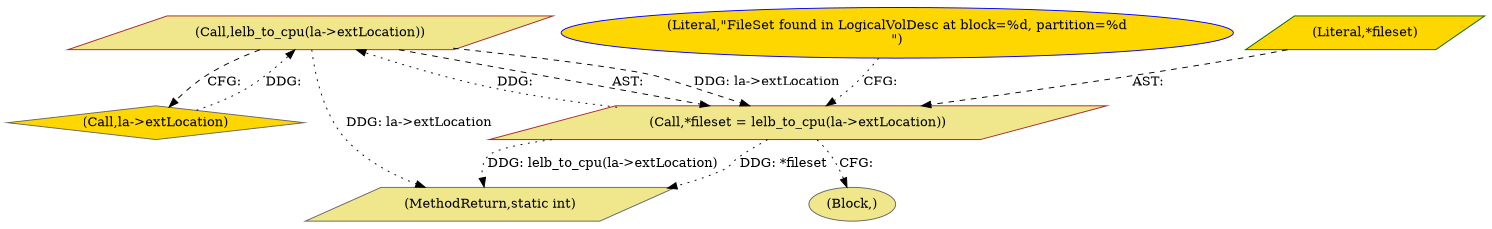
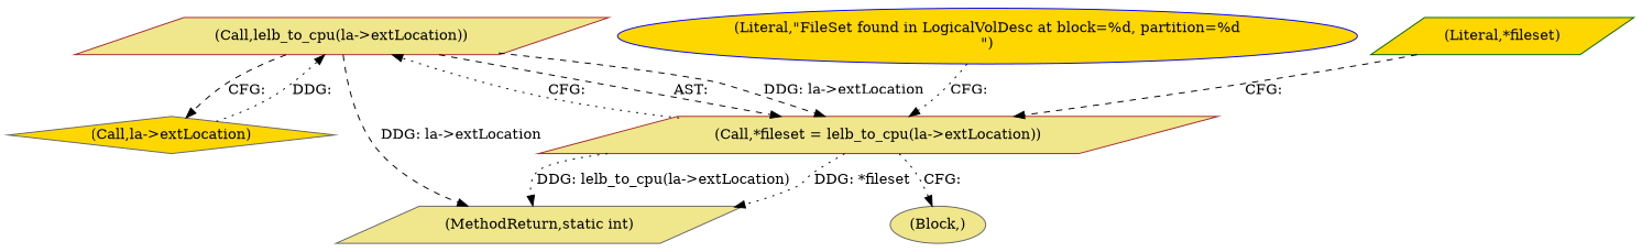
  digraph {
    node [color=gray40 fillcolor=khaki shape=parallelogram style=filled]
    edge [style=dotted]
    n1 [color=brown label="(Call,lelb_to_cpu(la->extLocation))"]
    n2 [color=brown label="(Call,*fileset = lelb_to_cpu(la->extLocation))"]
    n3 [fillcolor=gold label="(Call,la->extLocation)" shape=diamond]
    n4 [label="(MethodReturn,static int)"]
    n5 [label="(Block,)" shape=ellipse]
    n6 [color=blue fillcolor=gold label="(Literal,\"FileSet found in LogicalVolDesc at block=%d, partition=%d\n\")" shape=ellipse]
    n7 [color=darkgreen fillcolor=gold label="(Literal,*fileset)"]
    n1 -> n2 [label="AST: " style=dashed]
    n1 -> n2 [label="DDG: la->extLocation" style=dashed]
    n1 -> n3 [label="CFG: " style=dashed]
-   n1 -> n4 [label="DDG: la->extLocation"]
-   n2 -> n1 [label="DDG: "]
+   n1 -> n4 [label="DDG: la->extLocation" style=dashed]
+   n2 -> n1 [label="CFG: "]
    n2 -> n4 [label="DDG: *fileset"]
    n2 -> n4 [label="DDG: lelb_to_cpu(la->extLocation)"]
    n2 -> n5 [label="CFG: "]
    n3 -> n1 [label="DDG: "]
    n6 -> n2 [label="CFG: "]
-   n7 -> n2 [label="AST: " style=dashed]
+   n7 -> n2 [label="CFG: " style=dashed]
  }
